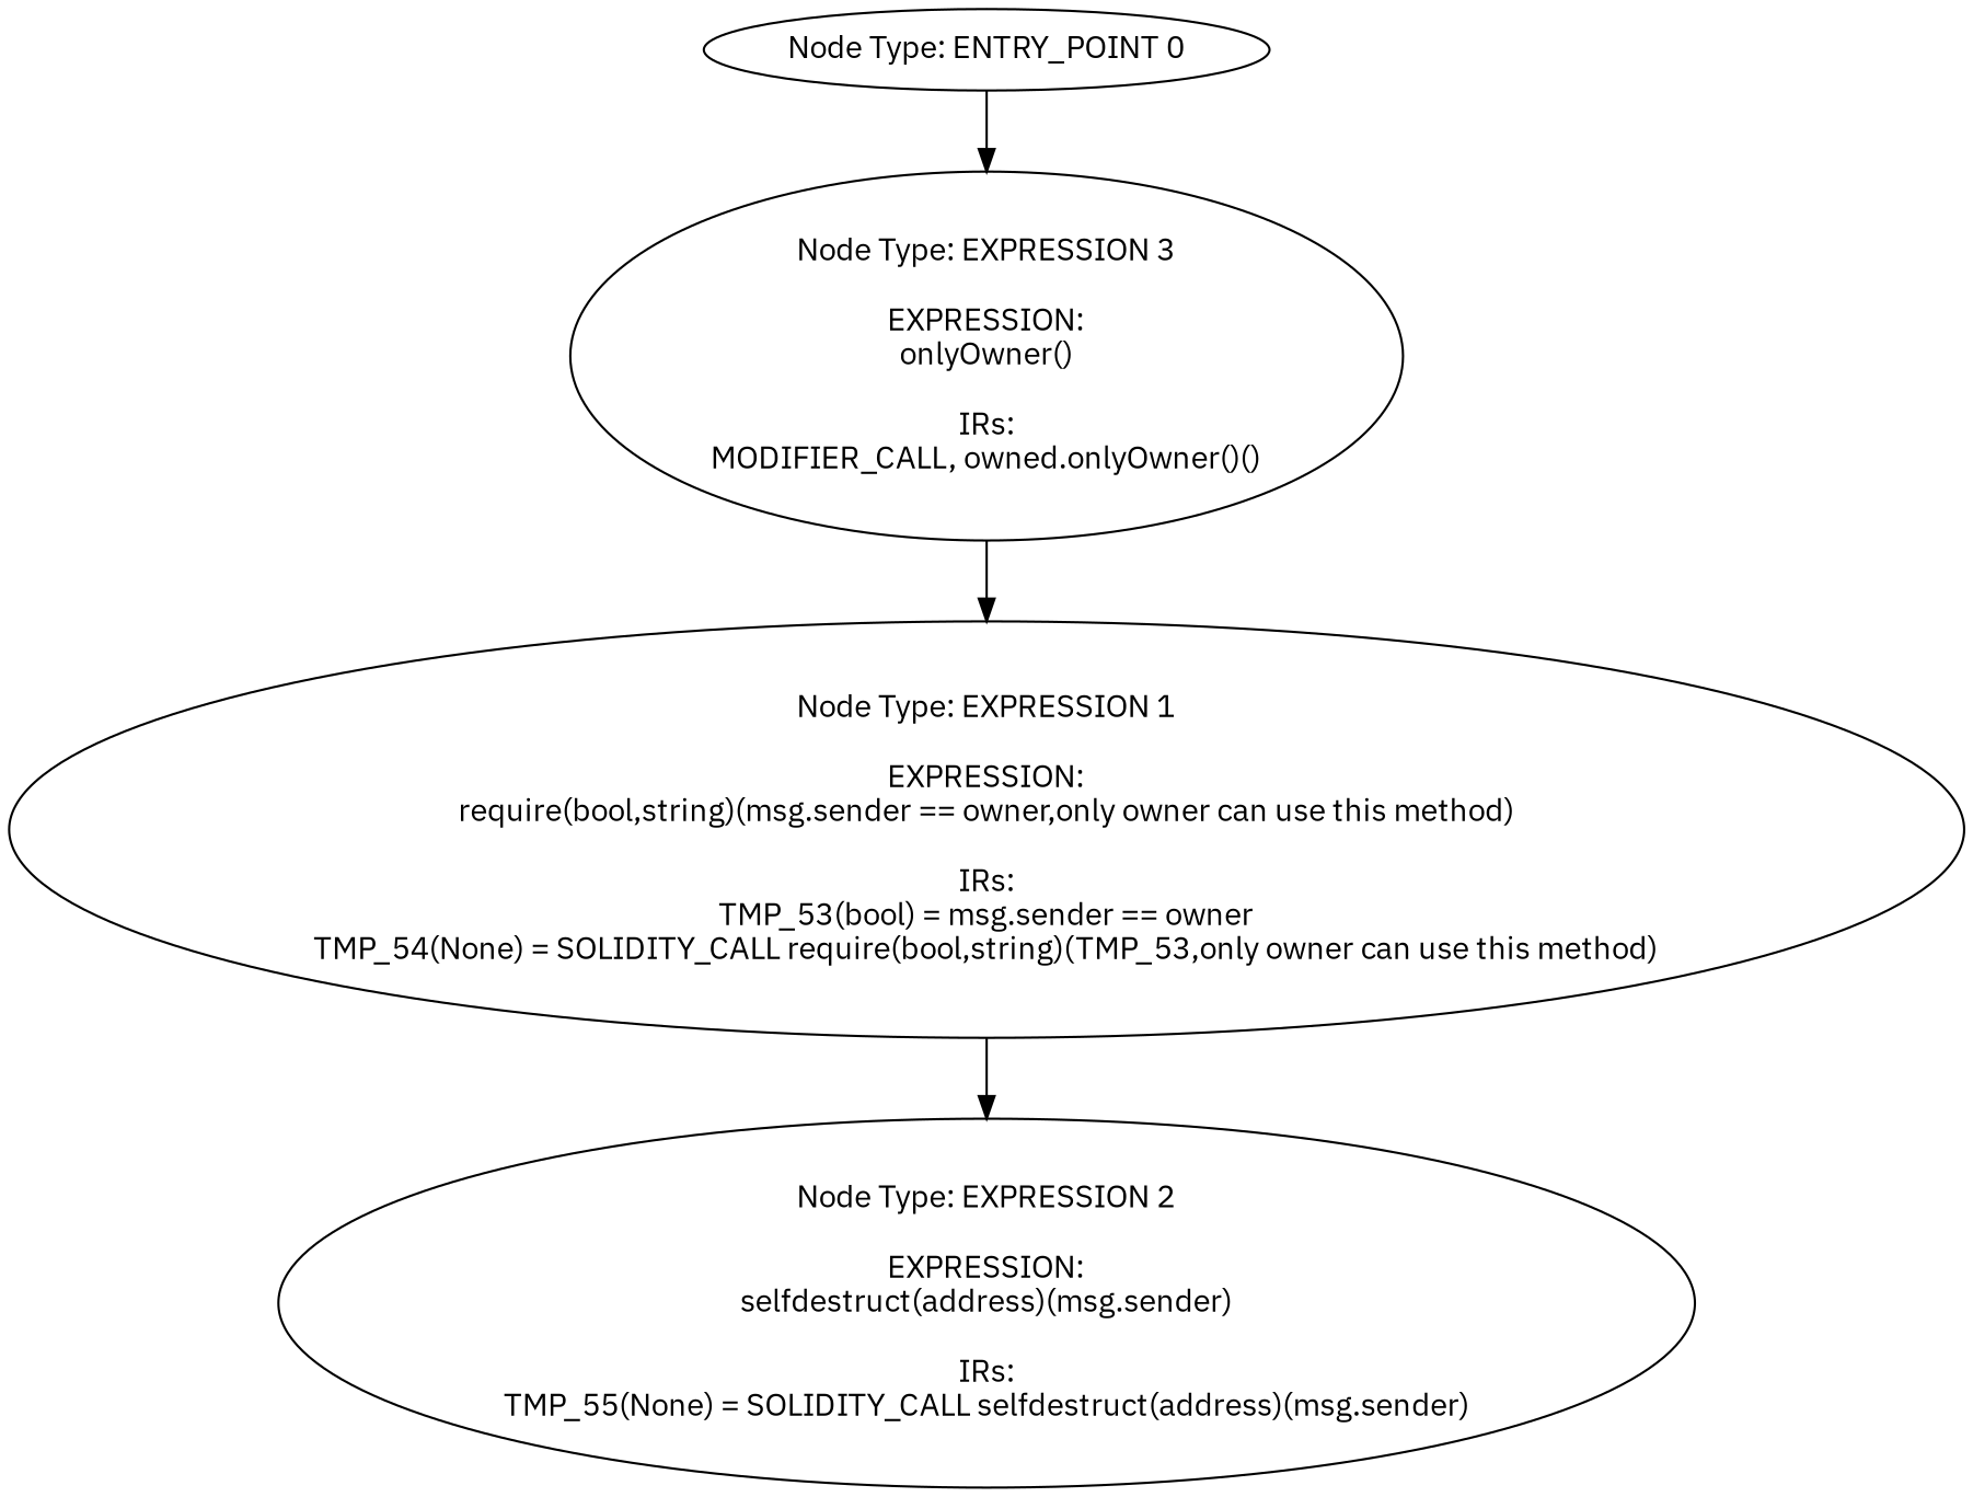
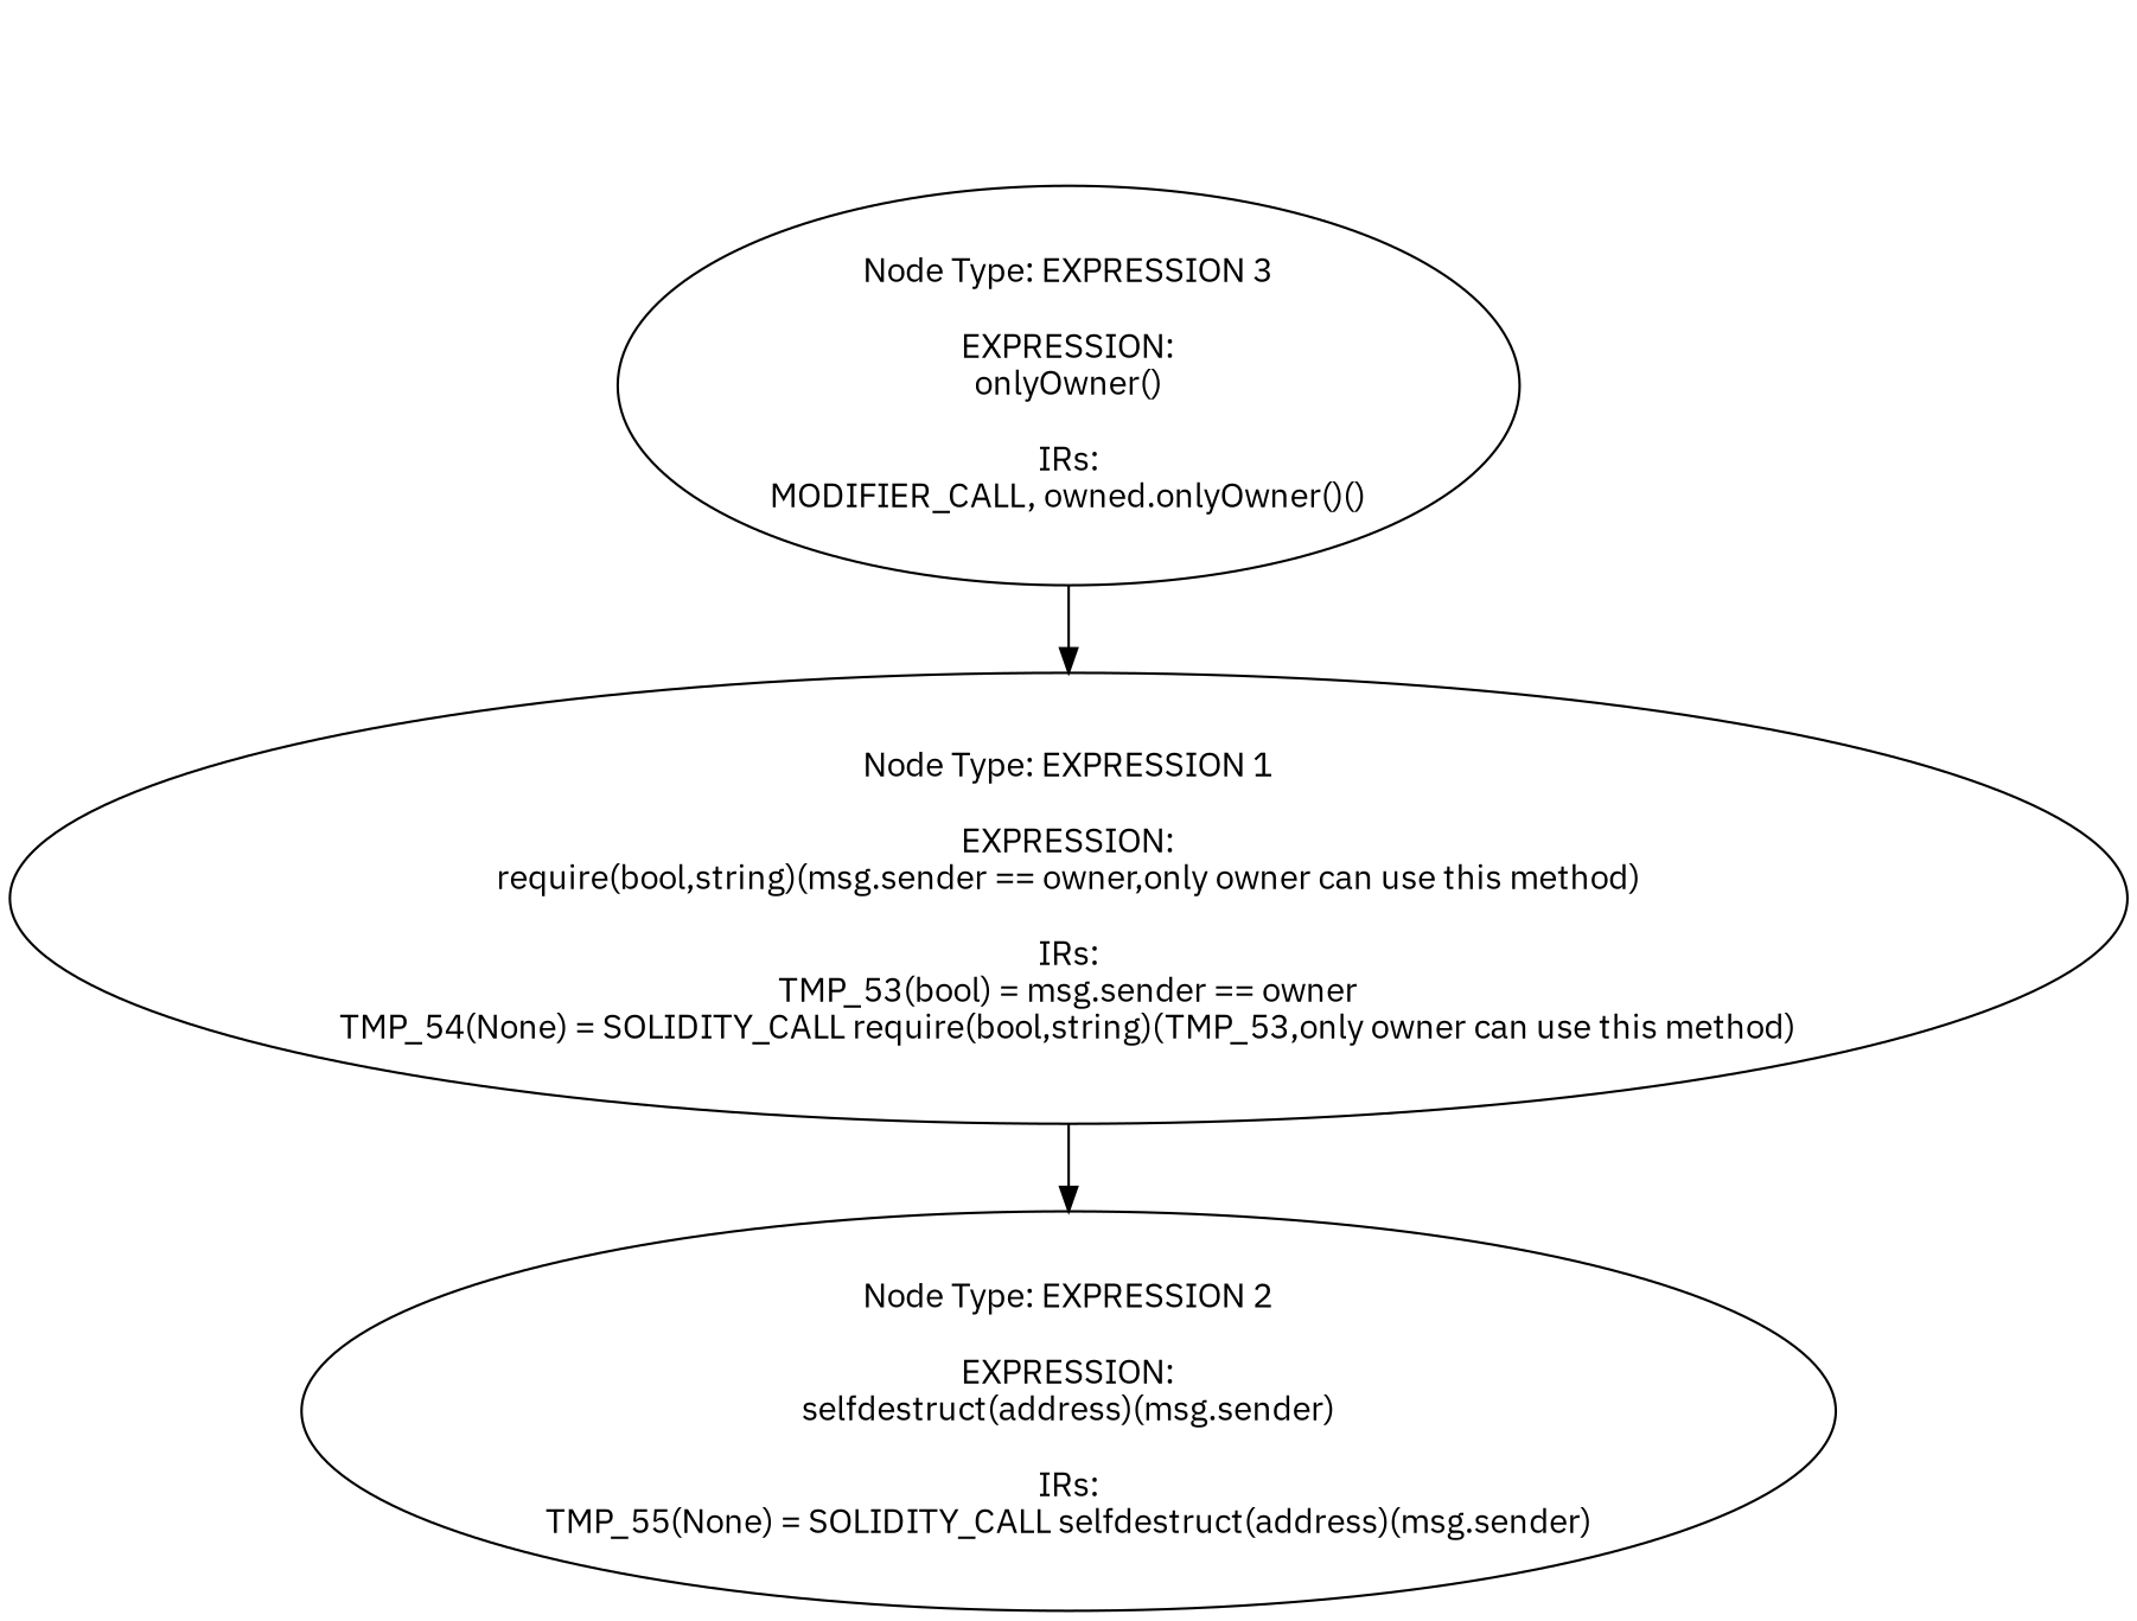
  digraph {
    fontname="IBM Plex Sans"
    node [fontname="IBM Plex Sans"]
    edge [fontname="IBM Plex Sans"]
-   n1 [label="Node Type: ENTRY_POINT 0\n"]
    n2 [label="Node Type: EXPRESSION 3\n\nEXPRESSION:\nonlyOwner()\n\nIRs:\nMODIFIER_CALL, owned.onlyOwner()()"]
    n3 [label="Node Type: EXPRESSION 1\n\nEXPRESSION:\nrequire(bool,string)(msg.sender == owner,only owner can use this method)\n\nIRs:\nTMP_53(bool) = msg.sender == owner\nTMP_54(None) = SOLIDITY_CALL require(bool,string)(TMP_53,only owner can use this method)"]
    n4 [label="Node Type: EXPRESSION 2\n\nEXPRESSION:\nselfdestruct(address)(msg.sender)\n\nIRs:\nTMP_55(None) = SOLIDITY_CALL selfdestruct(address)(msg.sender)"]
-   n1 -> n2
    n2 -> n3
    n3 -> n4
  }
